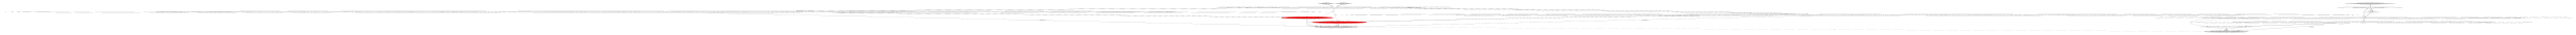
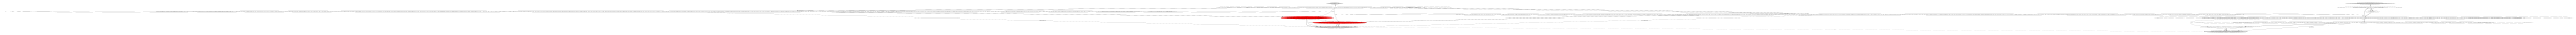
  digraph {
    fontname="Open Sans"
    node [fillcolor=white shape=ellipse style=filled fontname="Open Sans"]
    edge [style=bold fontname="Open Sans"]
    n1 [label="List<Row> expectedResults = Arrays.asList(GroupByQueryRunnerTestHelper.createExpectedRow(\"2011-04-01\",\"alias\",\"automotive\",\"rows\",1L,\"idx\",135L,\"idxFloat\",135.88510131835938f,\"idxDouble\",135.88510131835938d),GroupByQueryRunnerTestHelper.createExpectedRow(\"2011-04-01\",\"alias\",\"business\",\"rows\",1L,\"idx\",118L,\"idxFloat\",118.57034,\"idxDouble\",118.57034),GroupByQueryRunnerTestHelper.createExpectedRow(\"2011-04-01\",\"alias\",\"entertainment\",\"rows\",1L,\"idx\",158L,\"idxFloat\",158.747224,\"idxDouble\",158.747224),GroupByQueryRunnerTestHelper.createExpectedRow(\"2011-04-01\",\"alias\",\"health\",\"rows\",1L,\"idx\",120L,\"idxFloat\",120.134704,\"idxDouble\",120.134704),GroupByQueryRunnerTestHelper.createExpectedRow(\"2011-04-01\",\"alias\",\"mezzanine\",\"rows\",3L,\"idx\",2870L,\"idxFloat\",2871.8866900000003f,\"idxDouble\",2871.8866900000003d),GroupByQueryRunnerTestHelper.createExpectedRow(\"2011-04-01\",\"alias\",\"news\",\"rows\",1L,\"idx\",121L,\"idxFloat\",121.58358f,\"idxDouble\",121.58358d),GroupByQueryRunnerTestHelper.createExpectedRow(\"2011-04-01\",\"alias\",\"premium\",\"rows\",3L,\"idx\",2900L,\"idxFloat\",2900.798647f,\"idxDouble\",2900.798647d),GroupByQueryRunnerTestHelper.createExpectedRow(\"2011-04-01\",\"alias\",\"technology\",\"rows\",1L,\"idx\",78L,\"idxFloat\",78.622547f,\"idxDouble\",78.622547d),GroupByQueryRunnerTestHelper.createExpectedRow(\"2011-04-01\",\"alias\",\"travel\",\"rows\",1L,\"idx\",119L,\"idxFloat\",119.922742f,\"idxDouble\",119.922742d),GroupByQueryRunnerTestHelper.createExpectedRow(\"2011-04-02\",\"alias\",\"automotive\",\"rows\",1L,\"idx\",147L,\"idxFloat\",147.42593f,\"idxDouble\",147.42593d),GroupByQueryRunnerTestHelper.createExpectedRow(\"2011-04-02\",\"alias\",\"business\",\"rows\",1L,\"idx\",112L,\"idxFloat\",112.987027f,\"idxDouble\",112.987027d),GroupByQueryRunnerTestHelper.createExpectedRow(\"2011-04-02\",\"alias\",\"entertainment\",\"rows\",1L,\"idx\",166L,\"idxFloat\",166.016049f,\"idxDouble\",166.016049d),GroupByQueryRunnerTestHelper.createExpectedRow(\"2011-04-02\",\"alias\",\"health\",\"rows\",1L,\"idx\",113L,\"idxFloat\",113.446008f,\"idxDouble\",113.446008d),GroupByQueryRunnerTestHelper.createExpectedRow(\"2011-04-02\",\"alias\",\"mezzanine\",\"rows\",3L,\"idx\",2447L,\"idxFloat\",2448.830613f,\"idxDouble\",2448.830613d),GroupByQueryRunnerTestHelper.createExpectedRow(\"2011-04-02\",\"alias\",\"news\",\"rows\",1L,\"idx\",114L,\"idxFloat\",114.290141f,\"idxDouble\",114.290141d),GroupByQueryRunnerTestHelper.createExpectedRow(\"2011-04-02\",\"alias\",\"premium\",\"rows\",3L,\"idx\",2505L,\"idxFloat\",2506.415148f,\"idxDouble\",2506.415148d),GroupByQueryRunnerTestHelper.createExpectedRow(\"2011-04-02\",\"alias\",\"technology\",\"rows\",1L,\"idx\",97L,\"idxFloat\",97.387433f,\"idxDouble\",97.387433d),GroupByQueryRunnerTestHelper.createExpectedRow(\"2011-04-02\",\"alias\",\"travel\",\"rows\",1L,\"idx\",126L,\"idxFloat\",126.411364f,\"idxDouble\",126.411364d))@@@4@@@['1', '0', '0']"]
    n2 [fillcolor=red label="Iterable<Row> results = GroupByQueryRunnerTestHelper.runQuery(factory,runner,query)@@@5@@@['1', '0', '0']"]
    n3 [fillcolor=lightgray label="TestHelper.assertExpectedObjects(expectedResults,results,\"groupBy\")@@@6@@@['1', '1', '0']"]
    n4 [fillcolor=lightgray label="TestHelper.assertExpectedObjects(expectedResults,results,\"subtotal\")@@@9@@@['0', '0', '1']"]
    n5 [label="!config.getDefaultStrategy().equals(GroupByStrategySelector.STRATEGY_V2)@@@3@@@['0', '0', '1']" shape=diamond]
    n6 [label="return@@@4@@@['0', '0', '1']"]
    n7 [label="GroupByQuery query = GroupByQuery.builder().setDataSource(QueryRunnerTestHelper.dataSource).setQuerySegmentSpec(QueryRunnerTestHelper.firstToThird).setVirtualColumns(new ExpressionVirtualColumn(\"alias\",\"quality\",ValueType.STRING,TestExprMacroTable.INSTANCE)).setDimensions(Lists.newArrayList(new DefaultDimensionSpec(\"quality\",\"quality\"),new DefaultDimensionSpec(\"market\",\"market\"),new DefaultDimensionSpec(\"alias\",\"alias_renamed\"))).setAggregatorSpecs(Arrays.asList(QueryRunnerTestHelper.rowsCount,new LongSumAggregatorFactory(\"idx\",\"index\"),new FloatSumAggregatorFactory(\"idxFloat\",\"indexFloat\"),new DoubleSumAggregatorFactory(\"idxDouble\",\"index\"))).setDimFilter(new SelectorDimFilter(\"alias\",\"automotive\",null)).setGranularity(QueryRunnerTestHelper.dayGran).setSubtotalsSpec(ImmutableList.of(ImmutableList.of(\"alias_renamed\"),ImmutableList.of())).build()@@@6@@@['0', '0', '1']"]
    n8 [fillcolor=red label="Iterable<ResultRow> results = GroupByQueryRunnerTestHelper.runQuery(factory,runner,query)@@@5@@@['0', '1', '0']"]
    n9 [fillcolor=lightgray label="testGroupByWithSubtotalsSpecWithRenamedDimensionAndFilter['0', '0', '1']" shape=diamond]
    n10 [fillcolor=lightgray label="testGroupBy['0', '1', '0']" shape=diamond]
    n11 [label="GroupByQuery query = makeQueryBuilder().setDataSource(QueryRunnerTestHelper.dataSource).setQuerySegmentSpec(QueryRunnerTestHelper.firstToThird).setDimensions(new DefaultDimensionSpec(\"quality\",\"alias\")).setAggregatorSpecs(QueryRunnerTestHelper.rowsCount,new LongSumAggregatorFactory(\"idx\",\"index\"),new FloatSumAggregatorFactory(\"idxFloat\",\"indexFloat\"),new DoubleSumAggregatorFactory(\"idxDouble\",\"index\")).setGranularity(QueryRunnerTestHelper.dayGran).build()@@@3@@@['1', '1', '0']"]
    n12 [label="List<ResultRow> expectedResults = Arrays.asList(makeRow(query,\"2011-04-01\",\"alias\",\"automotive\",\"rows\",1L,\"idx\",135L,\"idxFloat\",135.88510131835938f,\"idxDouble\",135.88510131835938d),makeRow(query,\"2011-04-01\",\"alias\",\"business\",\"rows\",1L,\"idx\",118L,\"idxFloat\",118.57034,\"idxDouble\",118.57034),makeRow(query,\"2011-04-01\",\"alias\",\"entertainment\",\"rows\",1L,\"idx\",158L,\"idxFloat\",158.747224,\"idxDouble\",158.747224),makeRow(query,\"2011-04-01\",\"alias\",\"health\",\"rows\",1L,\"idx\",120L,\"idxFloat\",120.134704,\"idxDouble\",120.134704),makeRow(query,\"2011-04-01\",\"alias\",\"mezzanine\",\"rows\",3L,\"idx\",2870L,\"idxFloat\",2871.8866900000003f,\"idxDouble\",2871.8866900000003d),makeRow(query,\"2011-04-01\",\"alias\",\"news\",\"rows\",1L,\"idx\",121L,\"idxFloat\",121.58358f,\"idxDouble\",121.58358d),makeRow(query,\"2011-04-01\",\"alias\",\"premium\",\"rows\",3L,\"idx\",2900L,\"idxFloat\",2900.798647f,\"idxDouble\",2900.798647d),makeRow(query,\"2011-04-01\",\"alias\",\"technology\",\"rows\",1L,\"idx\",78L,\"idxFloat\",78.622547f,\"idxDouble\",78.622547d),makeRow(query,\"2011-04-01\",\"alias\",\"travel\",\"rows\",1L,\"idx\",119L,\"idxFloat\",119.922742f,\"idxDouble\",119.922742d),makeRow(query,\"2011-04-02\",\"alias\",\"automotive\",\"rows\",1L,\"idx\",147L,\"idxFloat\",147.42593f,\"idxDouble\",147.42593d),makeRow(query,\"2011-04-02\",\"alias\",\"business\",\"rows\",1L,\"idx\",112L,\"idxFloat\",112.987027f,\"idxDouble\",112.987027d),makeRow(query,\"2011-04-02\",\"alias\",\"entertainment\",\"rows\",1L,\"idx\",166L,\"idxFloat\",166.016049f,\"idxDouble\",166.016049d),makeRow(query,\"2011-04-02\",\"alias\",\"health\",\"rows\",1L,\"idx\",113L,\"idxFloat\",113.446008f,\"idxDouble\",113.446008d),makeRow(query,\"2011-04-02\",\"alias\",\"mezzanine\",\"rows\",3L,\"idx\",2447L,\"idxFloat\",2448.830613f,\"idxDouble\",2448.830613d),makeRow(query,\"2011-04-02\",\"alias\",\"news\",\"rows\",1L,\"idx\",114L,\"idxFloat\",114.290141f,\"idxDouble\",114.290141d),makeRow(query,\"2011-04-02\",\"alias\",\"premium\",\"rows\",3L,\"idx\",2505L,\"idxFloat\",2506.415148f,\"idxDouble\",2506.415148d),makeRow(query,\"2011-04-02\",\"alias\",\"technology\",\"rows\",1L,\"idx\",97L,\"idxFloat\",97.387433f,\"idxDouble\",97.387433d),makeRow(query,\"2011-04-02\",\"alias\",\"travel\",\"rows\",1L,\"idx\",126L,\"idxFloat\",126.411364f,\"idxDouble\",126.411364d))@@@4@@@['0', '1', '0']"]
-   n13 [fillcolor=lightgray label="testGroupBy['1', '0', '0']" shape=diamond]
    n14 [label="Iterable<Row> results = GroupByQueryRunnerTestHelper.runQuery(factory,runner,query)@@@8@@@['0', '0', '1']"]
    n15 [label="List<Row> expectedResults = Arrays.asList(GroupByQueryRunnerTestHelper.createExpectedRow(\"2011-04-01\",\"alias_renamed\",\"automotive\",\"rows\",1L,\"idx\",135L,\"idxFloat\",135.88510131835938f,\"idxDouble\",135.88510131835938d),GroupByQueryRunnerTestHelper.createExpectedRow(\"2011-04-02\",\"alias_renamed\",\"automotive\",\"rows\",1L,\"idx\",147L,\"idxFloat\",147.42593f,\"idxDouble\",147.42593d),GroupByQueryRunnerTestHelper.createExpectedRow(\"2011-04-01T00:00:00.000Z\",\"rows\",1L,\"idx\",135L,\"idxFloat\",135.88510131835938f,\"idxDouble\",135.88510131835938d),GroupByQueryRunnerTestHelper.createExpectedRow(\"2011-04-02T00:00:00.000Z\",\"rows\",1L,\"idx\",147L,\"idxFloat\",147.42593f,\"idxDouble\",147.42593d))@@@7@@@['0', '0', '1']"]
    n1 -> n2
    n1 -> n3 [label=expectedResults style=solid]
    n2 -> n3
    n2 -> n3 [label=results style=solid]
    n2 -> n8 [label=0 style=dashed]
    n3 -> n4 [label=0 style=dashed]
    n5 -> n6 [label=true style=dotted]
    n5 -> n6
    n5 -> n7
    n6 -> n7
    n7 -> n14 [label=query style=solid]
    n7 -> n15
    n8 -> n3 [label=results style=solid]
    n8 -> n3
    n9 -> n5
    n10 -> n11
    n11 -> n1
    n11 -> n2 [label=query style=solid]
    n11 -> n8 [label=query style=solid]
    n11 -> n12 [label=query style=solid]
    n11 -> n12
    n12 -> n3 [label=expectedResults style=solid]
    n12 -> n8
-   n13 -> n11
    n14 -> n4 [label=results style=solid]
    n14 -> n4
    n15 -> n4 [label=expectedResults style=solid]
    n15 -> n14
  }
